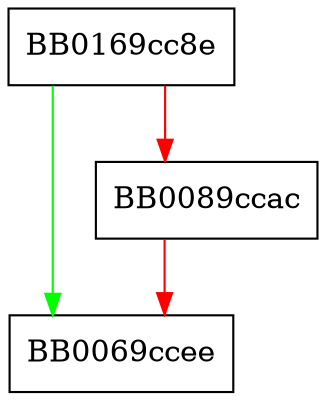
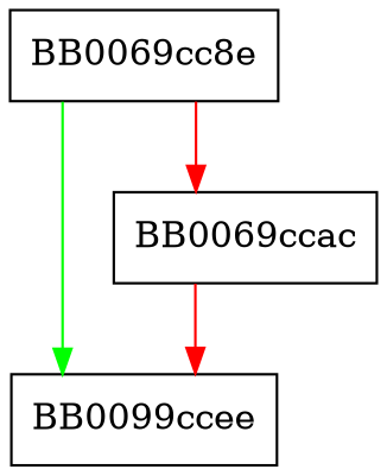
  digraph {
    splines=ortho
    node [shape=box]
    edge [color=red]
-   BB0069cc8e [label=BB0169cc8e]
-   BB0069ccee
-   BB0069ccac [label=BB0089ccac]
+   BB0069cc8e
+   BB0069ccee [label=BB0099ccee]
+   BB0069ccac
    BB0069cc8e -> BB0069ccee [color=green]
    BB0069cc8e -> BB0069ccac
    BB0069ccac -> BB0069ccee
  }
